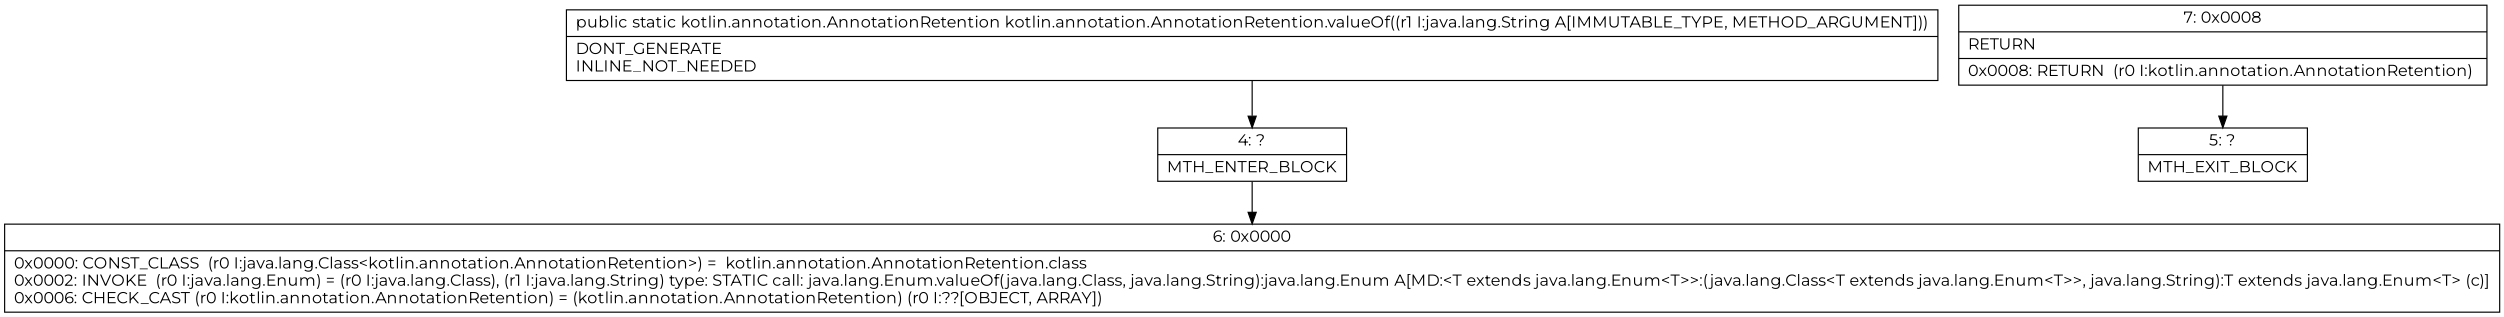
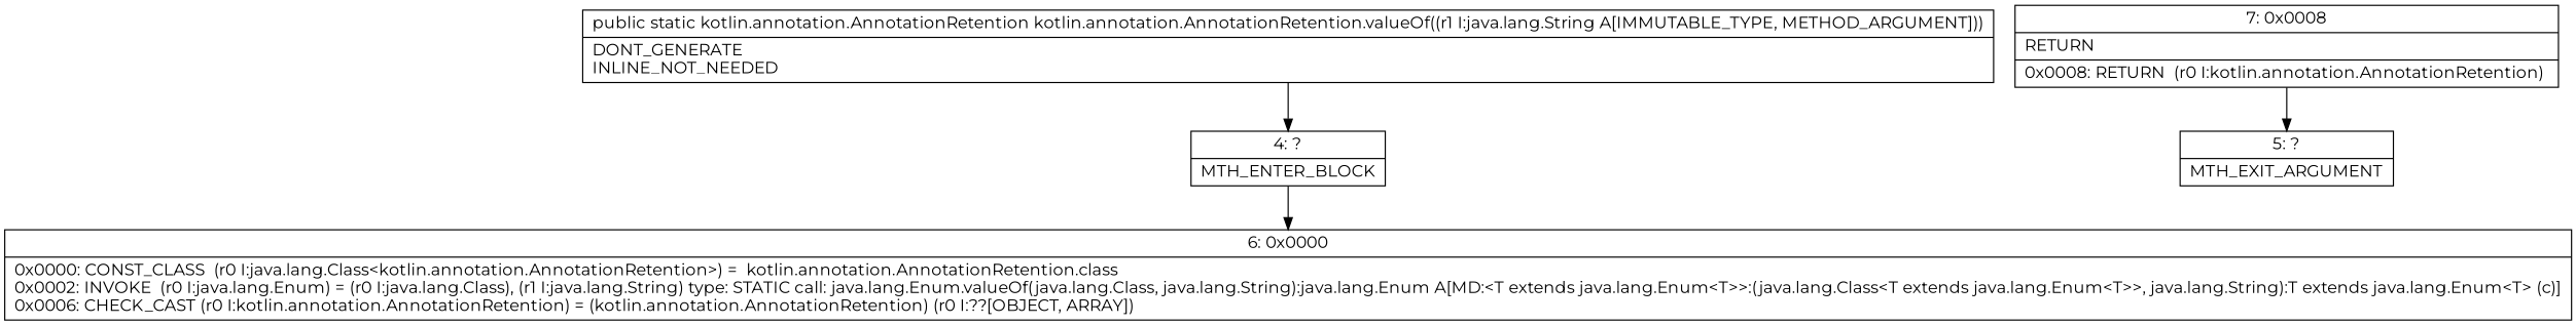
  digraph {
    fontname=Montserrat
    node [fontname=Montserrat shape=record]
    edge [fontname=Montserrat]
    n1 [label="{4\:\ ?|MTH_ENTER_BLOCK\l}"]
    n2 [label="{6\:\ 0x0000|0x0000: CONST_CLASS  (r0 I:java.lang.Class\<kotlin.annotation.AnnotationRetention\>) =  kotlin.annotation.AnnotationRetention.class \l0x0002: INVOKE  (r0 I:java.lang.Enum) = (r0 I:java.lang.Class), (r1 I:java.lang.String) type: STATIC call: java.lang.Enum.valueOf(java.lang.Class, java.lang.String):java.lang.Enum A[MD:\<T extends java.lang.Enum\<T\>\>:(java.lang.Class\<T extends java.lang.Enum\<T\>\>, java.lang.String):T extends java.lang.Enum\<T\> (c)]\l0x0006: CHECK_CAST (r0 I:kotlin.annotation.AnnotationRetention) = (kotlin.annotation.AnnotationRetention) (r0 I:??[OBJECT, ARRAY]) \l}"]
    n3 [label="{7\:\ 0x0008|RETURN\l|0x0008: RETURN  (r0 I:kotlin.annotation.AnnotationRetention) \l}"]
-   n4 [label="{5\:\ ?|MTH_EXIT_BLOCK\l}"]
+   n4 [label="{5\:\ ?|MTH_EXIT_ARGUMENT\l}"]
    n5 [label="{public static kotlin.annotation.AnnotationRetention kotlin.annotation.AnnotationRetention.valueOf((r1 I:java.lang.String A[IMMUTABLE_TYPE, METHOD_ARGUMENT]))  | DONT_GENERATE\lINLINE_NOT_NEEDED\l}"]
    n1 -> n2
    n3 -> n4
    n5 -> n1
  }
